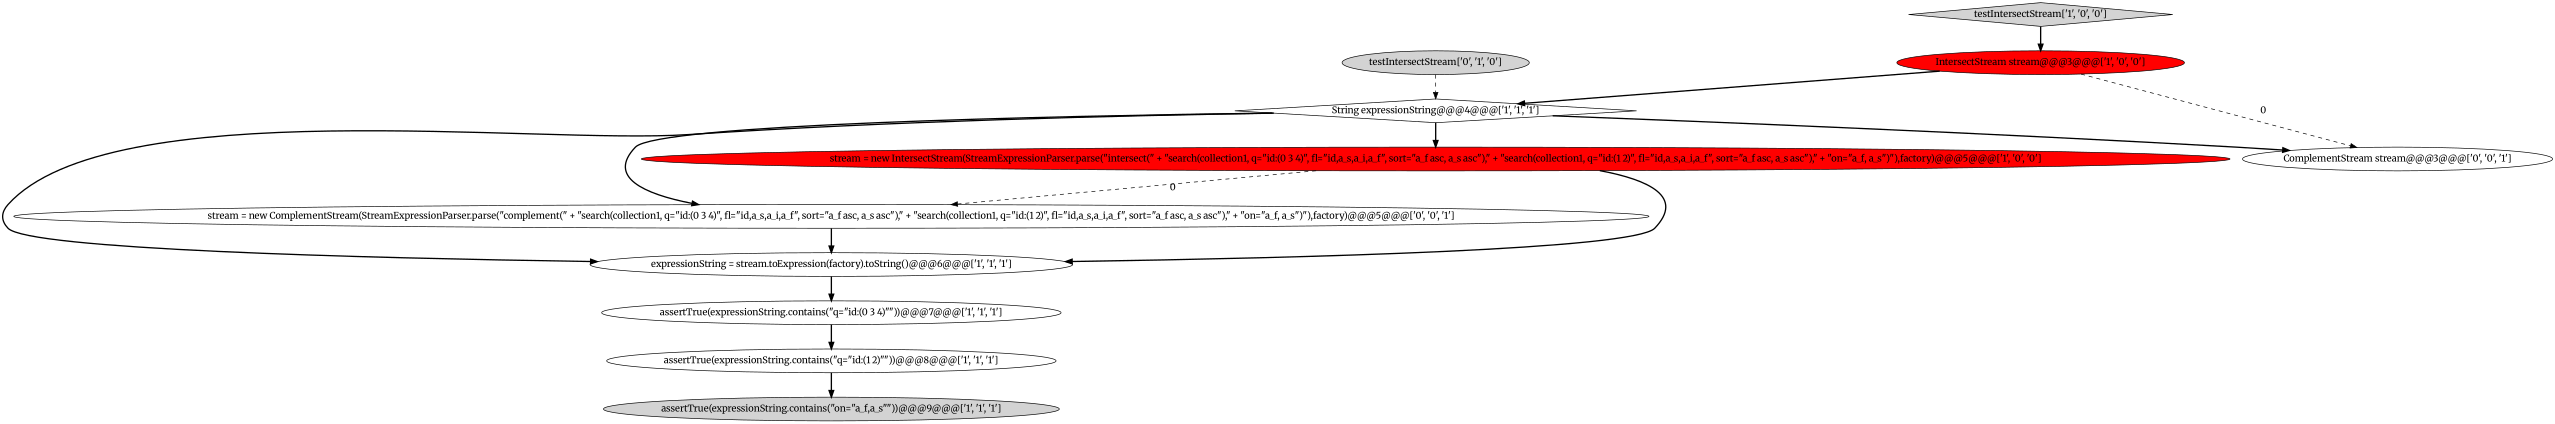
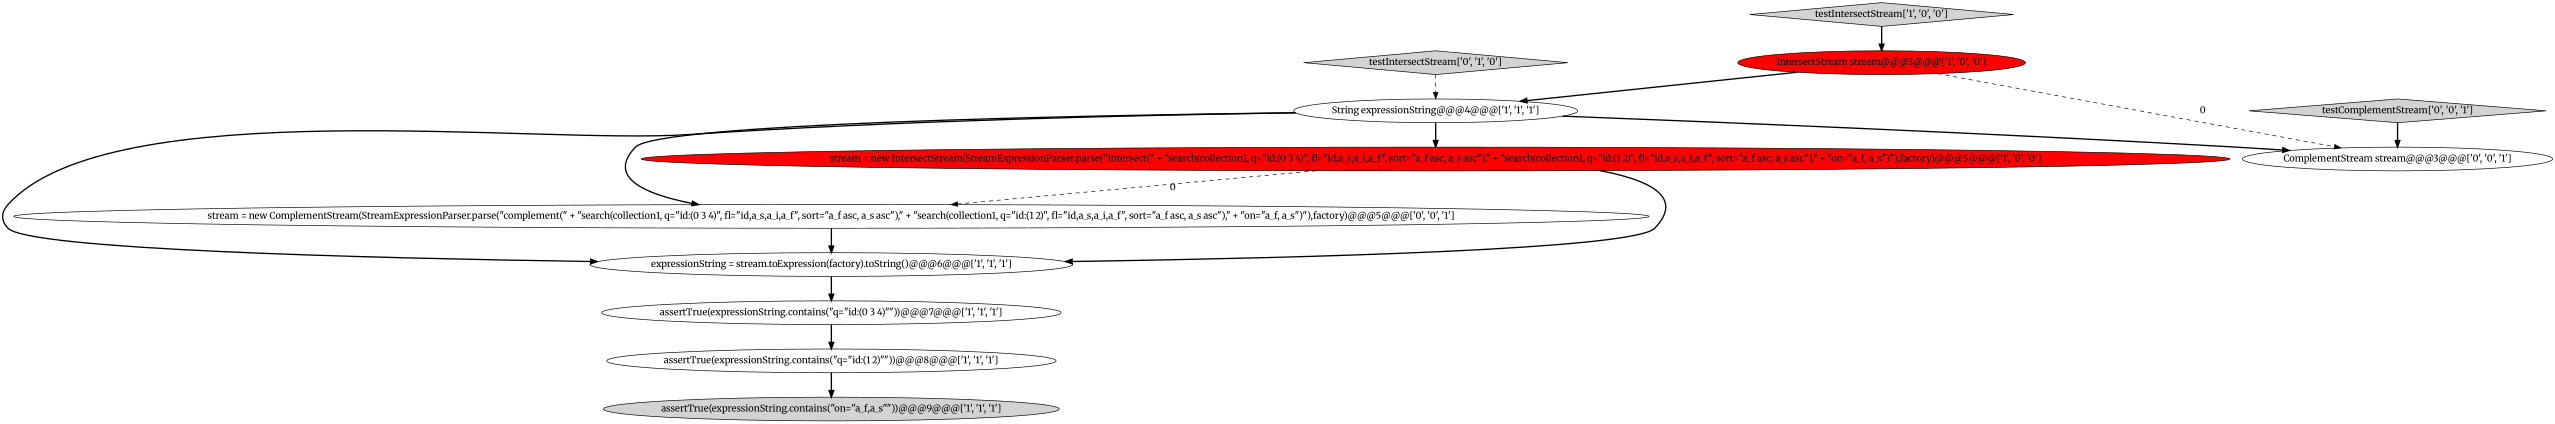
  digraph {
    fontname=Merriweather
    node [fillcolor=white fontname=Merriweather shape=ellipse style=filled]
    edge [fontname=Merriweather style=bold]
    n1 [label="ComplementStream stream@@@3@@@['0', '0', '1']"]
-   n2 [label="String expressionString@@@4@@@['1', '1', '1']" shape=diamond]
+   n2 [label="String expressionString@@@4@@@['1', '1', '1']"]
    n3 [label="expressionString = stream.toExpression(factory).toString()@@@6@@@['1', '1', '1']"]
    n4 [label="stream = new ComplementStream(StreamExpressionParser.parse(\"complement(\" + \"search(collection1, q=\"id:(0 3 4)\", fl=\"id,a_s,a_i,a_f\", sort=\"a_f asc, a_s asc\"),\" + \"search(collection1, q=\"id:(1 2)\", fl=\"id,a_s,a_i,a_f\", sort=\"a_f asc, a_s asc\"),\" + \"on=\"a_f, a_s\")\"),factory)@@@5@@@['0', '0', '1']"]
    n5 [fillcolor=red label="stream = new IntersectStream(StreamExpressionParser.parse(\"intersect(\" + \"search(collection1, q=\"id:(0 3 4)\", fl=\"id,a_s,a_i,a_f\", sort=\"a_f asc, a_s asc\"),\" + \"search(collection1, q=\"id:(1 2)\", fl=\"id,a_s,a_i,a_f\", sort=\"a_f asc, a_s asc\"),\" + \"on=\"a_f, a_s\")\"),factory)@@@5@@@['1', '0', '0']"]
-   n6 [fillcolor=lightgray label="testIntersectStream['0', '1', '0']"]
+   n6 [fillcolor=lightgray label="testIntersectStream['0', '1', '0']" shape=diamond]
    n7 [label="assertTrue(expressionString.contains(\"q=\"id:(0 3 4)\"\"))@@@7@@@['1', '1', '1']"]
    n8 [label="assertTrue(expressionString.contains(\"q=\"id:(1 2)\"\"))@@@8@@@['1', '1', '1']"]
    n9 [fillcolor=lightgray label="assertTrue(expressionString.contains(\"on=\"a_f,a_s\"\"))@@@9@@@['1', '1', '1']"]
    n10 [fillcolor=red label="IntersectStream stream@@@3@@@['1', '0', '0']"]
    n11 [fillcolor=lightgray label="testIntersectStream['1', '0', '0']" shape=diamond]
+   n12 [fillcolor=lightgray label="testComplementStream['0', '0', '1']" shape=diamond]
    n2 -> n1
    n2 -> n3
    n2 -> n4
    n2 -> n5
    n3 -> n7
    n4 -> n3
    n5 -> n3
    n5 -> n4 [label=0 style=dashed]
    n6 -> n2 [style=dashed]
    n7 -> n8
    n8 -> n9
    n10 -> n1 [label=0 style=dashed]
    n10 -> n2
    n11 -> n10
+   n12 -> n1
  }
